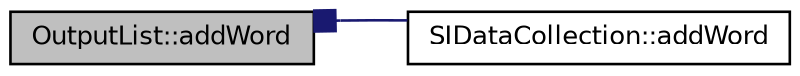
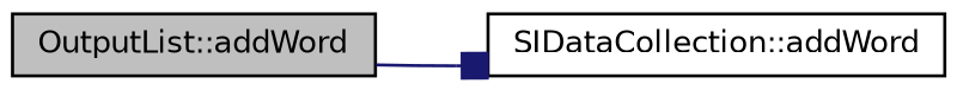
  digraph {
    rankdir=LR
    node [color=black fontname=Helvetica fontsize=10 shape=record style=filled]
    n1 [fillcolor=grey75 fontcolor=black height=0.2 label="OutputList::addWord" width=0.4]
    n2 [fillcolor=white height=0.2 label="SIDataCollection::addWord" width=0.4]
-   n2 -> n1 [color=midnightblue fontname=Helvetica fontsize=10 labelfontname=Helvetica labelfontsize=10 style=solid arrowhead=box]
+   n1 -> n2 [color=midnightblue fontname=Helvetica fontsize=10 labelfontname=Helvetica labelfontsize=10 style=solid arrowhead=box]
  }
